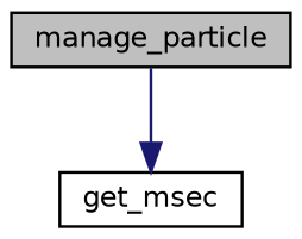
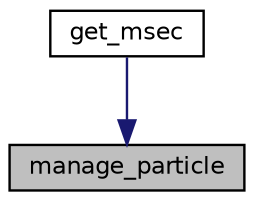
  digraph {
    rankdir=TB
    node [color=black fontname=Helvetica fontsize=10 shape=record style=filled]
    n1 [fillcolor=grey75 fontcolor=black height=0.2 label=manage_particle width=0.4]
    n2 [fillcolor=white height=0.2 label=get_msec width=0.4]
-   n1 -> n2 [color=midnightblue fontname=Helvetica fontsize=10 labelfontname=Helvetica labelfontsize=10 style=solid]
+   n2 -> n1 [color=midnightblue fontname=Helvetica fontsize=10 labelfontname=Helvetica labelfontsize=10 style=solid]
  }
